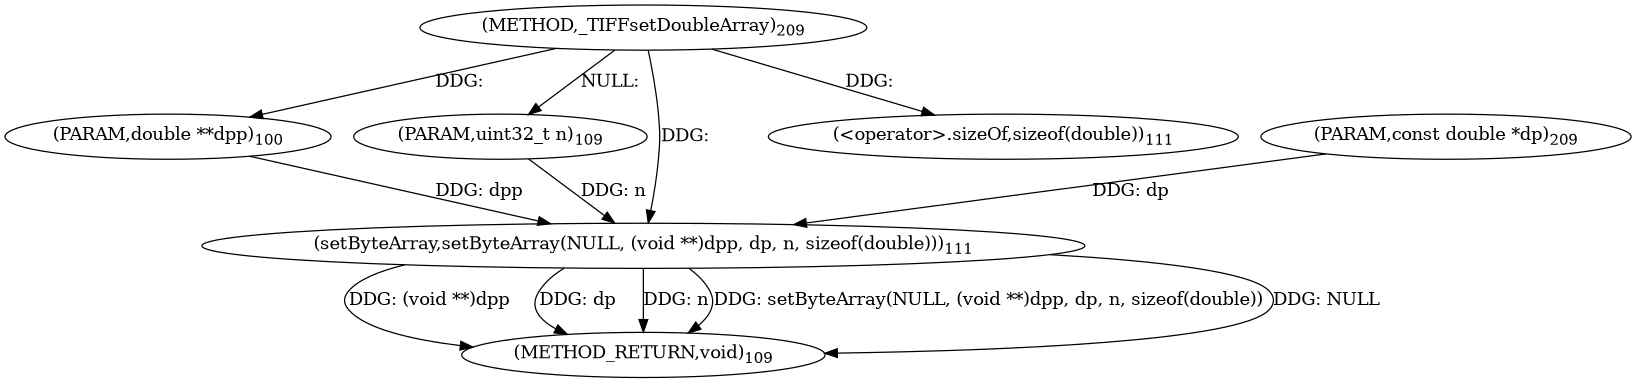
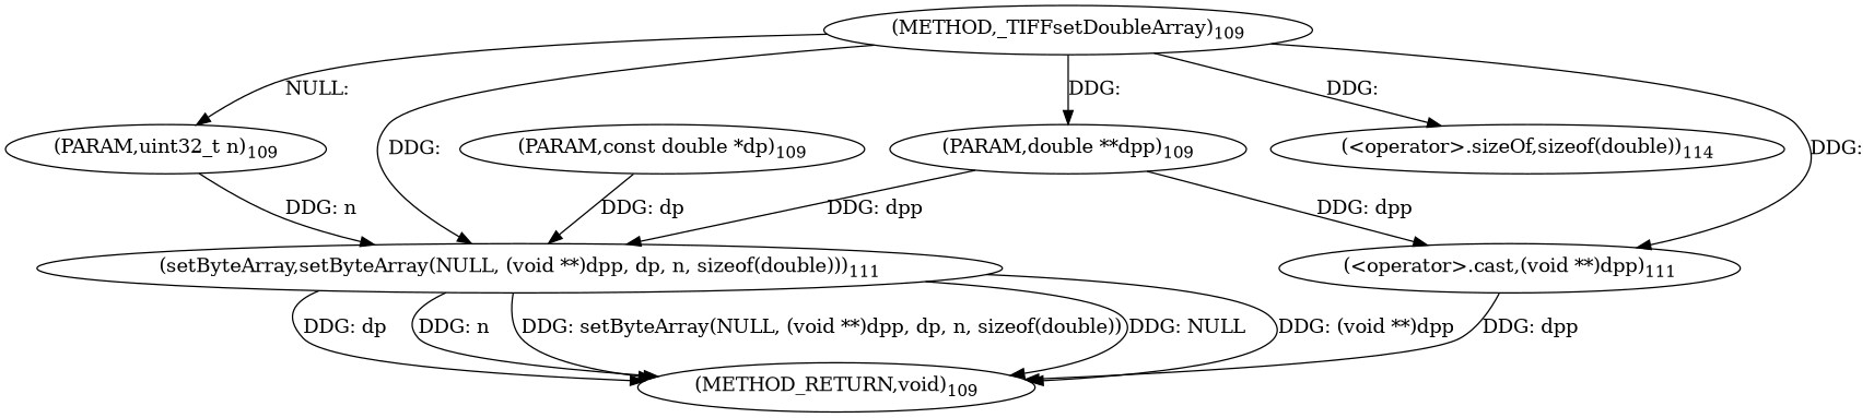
  digraph {
-   n1 [label=<(METHOD,_TIFFsetDoubleArray)<SUB>209</SUB>>]
-   n2 [label=<(PARAM,double **dpp)<SUB>100</SUB>>]
+   n1 [label=<(METHOD,_TIFFsetDoubleArray)<SUB>109</SUB>>]
+   n2 [label=<(PARAM,double **dpp)<SUB>109</SUB>>]
    n3 [label=<(PARAM,uint32_t n)<SUB>109</SUB>>]
    n4 [label=<(setByteArray,setByteArray(NULL, (void **)dpp, dp, n, sizeof(double)))<SUB>111</SUB>>]
-   n6 [label=<(&lt;operator&gt;.sizeOf,sizeof(double))<SUB>111</SUB>>]
-   n7 [label=<(PARAM,const double *dp)<SUB>209</SUB>>]
+   n5 [label=<(&lt;operator&gt;.cast,(void **)dpp)<SUB>111</SUB>>]
+   n6 [label=<(&lt;operator&gt;.sizeOf,sizeof(double))<SUB>114</SUB>>]
+   n7 [label=<(PARAM,const double *dp)<SUB>109</SUB>>]
    n8 [label=<(METHOD_RETURN,void)<SUB>109</SUB>>]
    n1 -> n2 [label="DDG: "]
    n1 -> n3 [label="NULL: "]
    n1 -> n4 [label="DDG: "]
+   n1 -> n5 [label="DDG: "]
    n1 -> n6 [label="DDG: "]
    n2 -> n4 [label="DDG: dpp"]
+   n2 -> n5 [label="DDG: dpp"]
    n3 -> n4 [label="DDG: n"]
    n4 -> n8 [label="DDG: (void **)dpp"]
    n4 -> n8 [label="DDG: dp"]
    n4 -> n8 [label="DDG: n"]
    n4 -> n8 [label="DDG: setByteArray(NULL, (void **)dpp, dp, n, sizeof(double))"]
    n4 -> n8 [label="DDG: NULL"]
+   n5 -> n8 [label="DDG: dpp"]
    n7 -> n4 [label="DDG: dp"]
  }
